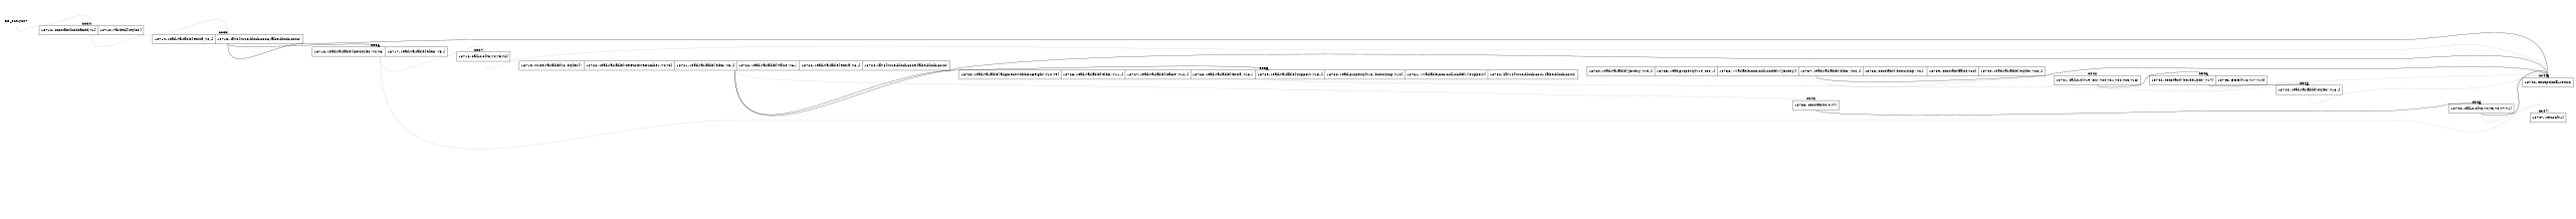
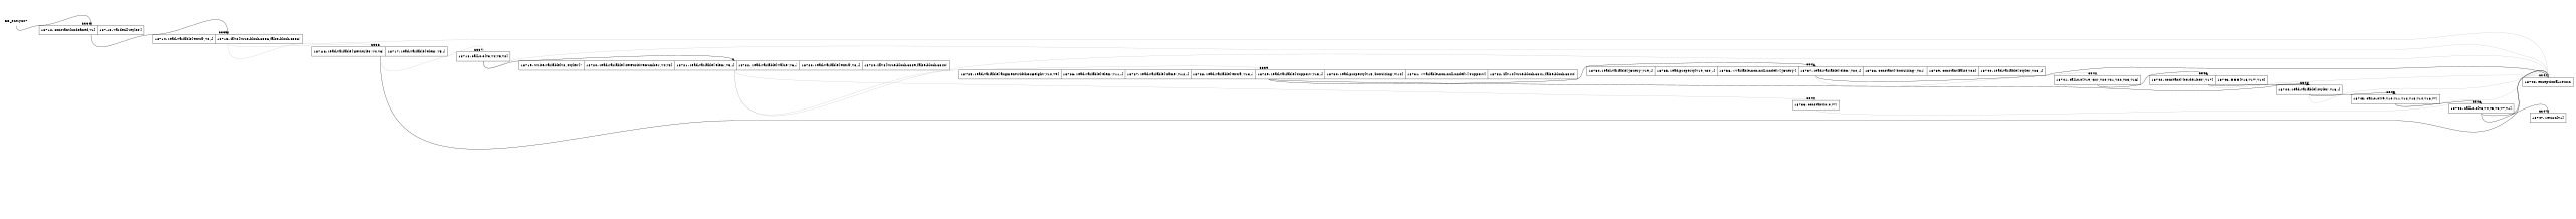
  digraph {
    rankdir=LR
    node [shape=record]
    edge [headport=n tailport=s]
    n1 [label=BB_entry307 shape=none]
    n2 [label="{18712: constant[undefined,v1]|18713: vardecl['styles']}"]
    n3 [label="{18714: read-variable['extra',v2,-]|18715: if[v2](true-block:6336,false-block:6338)}"]
    n4 [label="{18716: read-variable['getStyles',v4,v3]|18717: read-variable['elem',v5,-]}"]
    n5 [label="{18748: exceptional-return}"]
    n6 [label="{18719: write-variable[v2,'styles']*|18720: read-variable['setPositiveNumber',v4,v3]|18721: read-variable['elem',v5,-]|18722: read-variable['value',v6,-]|18723: read-variable['extra',v8,-]|18724: if[v8](true-block:6339,false-block:6340)}"]
    n7 [label="{18725: read-variable['augmentWidthOrHeight',v10,v9]|18726: read-variable['elem',v11,-]|18727: read-variable['name',v12,-]|18728: read-variable['extra',v13,-]|18729: read-variable['support',v15,-]|18730: read-property[v15,'boxSizing',v14]|18731: \<variable-non-null-undef\>['support']|18732: if[v14](true-block:6341,false-block:6344)}"]
    n8 [label="{18733: constant[0.0,v7]}"]
    n9 [label="{18718: call-0:0[v3,v4,v5,v2]}"]
    n10 [label="{18744: read-variable['styles',v16,-]}"]
    n11 [label="{18734: read-variable['jQuery',v19,-]|18735: read-property[v19,'css',-]|18736: \<variable-non-null-undef\>['jQuery']|18737: read-variable['elem',v20,-]|18738: constant[\"boxSizing\",v21]|18739: constant[false,v22]|18740: read-variable['styles',v23,-]}"]
    n12 [label="{18746: call-0:0[v3,v4,v5,v6,v7,v1]}"]
+   n13 [label="{18745: call-0:0[v9,v10,v11,v12,v13,v14,v16,v7]}"]
    n14 [label="{18741: call-0:0[v19,'css',v20,v21,v22,v23,v16]}"]
    n15 [label="{18747: return[v1]}"]
    n16 [label="{18742: constant[\"border-box\",v17]|18743: ===[v16,v17,v14]}"]
-   n1 -> n2 [headlabel="    6334" color=gray]
-   n2 -> n3 [headlabel="      6335" color=gray]
-   n3 -> n4 [headlabel="      6336"]
-   n3 -> n5 [color=black headlabel="      6348"]
-   n4 -> n5 [color=gray]
+   n1 -> n2 [headlabel="    6334"]
+   n2 -> n3 [headlabel="      6335"]
+   n3 -> n4 [headlabel="      6336" color=gray]
+   n3 -> n5 [color=gray headlabel="      6348"]
+   n4 -> n5 [color=black]
    n4 -> n9 [color=gray headlabel="      6337"]
-   n6 -> n5 [color=black]
-   n6 -> n7 [headlabel="      6339"]
+   n6 -> n5 [color=gray]
+   n6 -> n7 [headlabel="      6339" color=gray]
    n6 -> n8 [color=gray headlabel="      6340"]
-   n7 -> n10 [headlabel="      6344" color=gray]
-   n8 -> n12 [headlabel="      6346"]
+   n7 -> n10 [headlabel="      6344"]
+   n7 -> n11 [headlabel="      6341"]
+   n8 -> n12 [headlabel="      6346" color=gray]
    n9 -> n5 [color=gray]
+   n9 -> n6
    n10 -> n5 [color=gray]
+   n10 -> n13 [headlabel="      6345"]
    n11 -> n5 [color=black]
    n11 -> n14 [color=gray headlabel="      6342"]
    n12 -> n5 [color=black]
-   n12 -> n15 [headlabel="      6347" color=gray]
+   n12 -> n15 [headlabel="      6347"]
+   n13 -> n5 [color=gray]
+   n13 -> n12
    n14 -> n16 [headlabel="      6343"]
    n16 -> n5 [color=gray]
    n16 -> n10
  }
